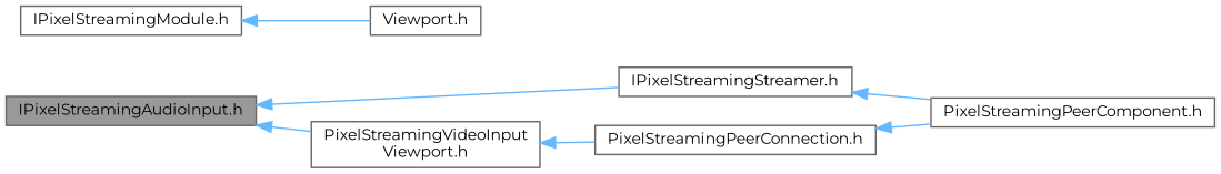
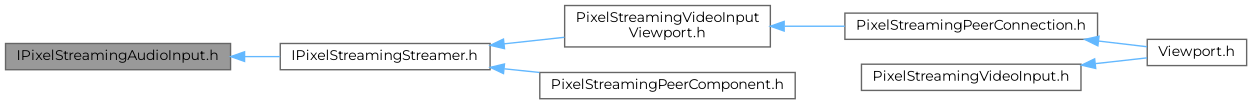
  digraph {
    fontname=Montserrat
    rankdir=LR
    node [color=grey40 fillcolor=white fontname=Montserrat fontsize=10 shape=box style=filled]
    edge [color=steelblue1 dir=back fontname=Montserrat fontsize=10 labelfontname=Helvetica labelfontsize=10 style=solid]
    n1 [color=gray40 fillcolor=grey60 fontcolor=black height=0.2 label="IPixelStreamingAudioInput.h" width=0.4]
    n2 [height=0.2 label="IPixelStreamingStreamer.h" width=0.4]
    n3 [height=0.2 label="PixelStreamingVideoInput\lViewport.h" width=0.4]
    n4 [height=0.2 label="PixelStreamingPeerComponent.h" width=0.4]
    n5 [height=0.2 label="PixelStreamingPeerConnection.h" width=0.4]
-   n6 [height=0.2 label="IPixelStreamingModule.h" width=0.4]
+   n6 [height=0.2 label="PixelStreamingVideoInput.h" width=0.4]
    n7 [height=0.2 label="Viewport.h" width=0.4]
    n1 -> n2
-   n1 -> n3
+   n2 -> n3
    n2 -> n4
    n3 -> n5
-   n5 -> n4
+   n5 -> n7
    n6 -> n7
  }
